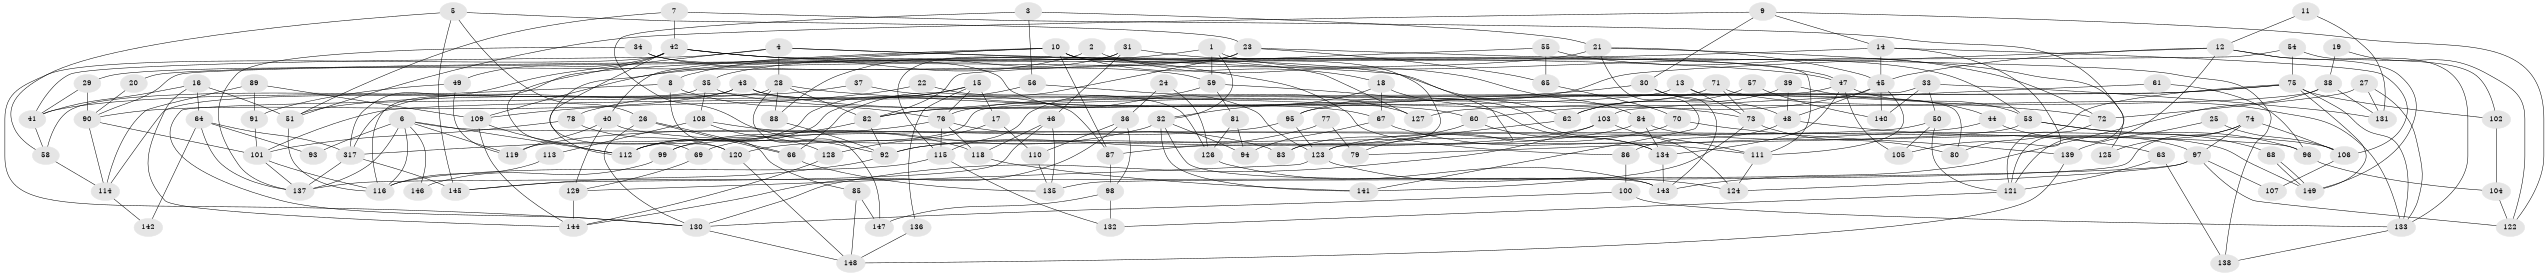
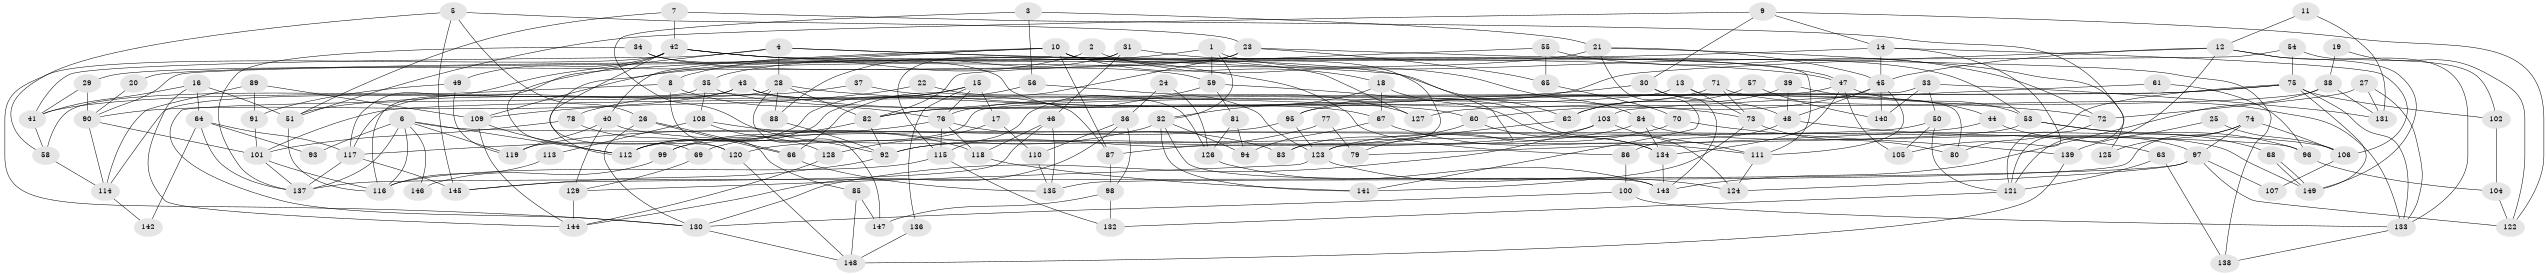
  graph {
    node [color=gray90 style=filled]
    1
    32
    53
    59
    112
    141
    143
    69
    94
    96
    87
    68
    115
    134
    81
    2
    8
    84
    41
    76
    85
    92
    149
    3
    21
    56
    45
    109
    125
    127
    145
    4
    28
    47
    79
-   117 [label=317]
+   117
    82
    72
    88
    114
    147
    58
    105
    99
    137
    5
    23
    26
    29
    65
    66
    138
    130
    6
    93
    116
    119
    146
    104
    7
    42
    51
    121
    62
    49
    86
    120
    132
    83
    118
    148
    9
    14
    30
    122
    20
    106
    48
    10
    18
    35
    40
    111
    67
    124
    108
    129
    98
    11
    12
    131
    95
    133
    140
    60
    123
    13
    73
    80
    90
    107
    15
    17
    78
    136
    110
    128
    101
    16
    64
    144
    142
    135
    19
    38
    22
    126
    70
    24
    36
    25
    139
    27
    63
    31
    46
    33
    50
    34
    113
    37
    39
    44
    97
    91
    100
    43
    54
    75
    102
    55
    57
    61
    103
    71
    74
    77
    89
    1 -- 32
    1 -- 53
    1 -- 59
    1 -- 112
    32 -- 141
    32 -- 143
    32 -- 69
    32 -- 94
    53 -- 96
    53 -- 87
    53 -- 68
    59 -- 115
    59 -- 134
    59 -- 81
    69 -- 129
    96 -- 104
    87 -- 98
    68 -- 149
    68 -- 149
    115 -- 116
    115 -- 132
    134 -- 143
    81 -- 94
    81 -- 126
    2 -- 8
    2 -- 84
    8 -- 41
    8 -- 76
    8 -- 85
    84 -- 134
    84 -- 92
    84 -- 149
    41 -- 58
    76 -- 115
    76 -- 117
    76 -- 83
    76 -- 118
    85 -- 147
    85 -- 148
    92 -- 145
    3 -- 92
    3 -- 21
    3 -- 56
    21 -- 141
    21 -- 45
    21 -- 109
    21 -- 125
    56 -- 112
    56 -- 127
    45 -- 48
    45 -- 111
    45 -- 140
    45 -- 60
    109 -- 112
    109 -- 144
    4 -- 41
    4 -- 28
    4 -- 47
    4 -- 79
    4 -- 117
    28 -- 82
    28 -- 72
    28 -- 88
    28 -- 114
    28 -- 147
    47 -- 53
    47 -- 134
    47 -- 105
    47 -- 99
    117 -- 145
    117 -- 137
    82 -- 92
    82 -- 99
    72 -- 121
    88 -- 92
    114 -- 142
    58 -- 114
    99 -- 146
    5 -- 145
    5 -- 58
    5 -- 23
    5 -- 26
    23 -- 29
    23 -- 65
    23 -- 66
    23 -- 138
    26 -- 66
    26 -- 66
    26 -- 130
    29 -- 41
    29 -- 90
    65 -- 70
    66 -- 135
    130 -- 148
    6 -- 112
    6 -- 96
    6 -- 137
    6 -- 93
    6 -- 116
    6 -- 119
    6 -- 146
    104 -- 122
    7 -- 42
    7 -- 51
    7 -- 121
    42 -- 69
    42 -- 127
    42 -- 130
    42 -- 62
    42 -- 49
    42 -- 86
    42 -- 120
    51 -- 116
    121 -- 132
    62 -- 123
    49 -- 119
    49 -- 91
    86 -- 100
    120 -- 148
    118 -- 141
    9 -- 51
    9 -- 14
    9 -- 30
    9 -- 122
    14 -- 45
    14 -- 105
    14 -- 20
    14 -- 106
    30 -- 143
    30 -- 82
    30 -- 48
    20 -- 90
    106 -- 107
    48 -- 86
    48 -- 63
    10 -- 87
    10 -- 116
    10 -- 83
    10 -- 18
    10 -- 35
    10 -- 40
    10 -- 111
    18 -- 32
    18 -- 67
    18 -- 124
    35 -- 58
    35 -- 67
    35 -- 108
    40 -- 119
    40 -- 106
    40 -- 129
    111 -- 124
    67 -- 94
    67 -- 111
    108 -- 118
    108 -- 128
    108 -- 113
    129 -- 144
    98 -- 147
    98 -- 132
    11 -- 12
    11 -- 131
    12 -- 149
    12 -- 45
    12 -- 121
    12 -- 95
    12 -- 133
    95 -- 119
    95 -- 123
    133 -- 138
    60 -- 134
    60 -- 83
    123 -- 124
    123 -- 129
    13 -- 82
    13 -- 73
    13 -- 80
    73 -- 141
    73 -- 80
    90 -- 114
    90 -- 101
    15 -- 112
    15 -- 76
    15 -- 17
    15 -- 78
    15 -- 136
    17 -- 110
    17 -- 128
    78 -- 120
    78 -- 101
    136 -- 148
    110 -- 135
    128 -- 144
    101 -- 137
    101 -- 116
    16 -- 41
    16 -- 51
    16 -- 64
    16 -- 144
    64 -- 117
    64 -- 137
    64 -- 93
    64 -- 142
    19 -- 122
    19 -- 38
    38 -- 143
    38 -- 127
    38 -- 131
    22 -- 109
    22 -- 126
    126 -- 143
    70 -- 123
    70 -- 139
    24 -- 126
    24 -- 36
    36 -- 98
    36 -- 110
    36 -- 144
    25 -- 106
    25 -- 139
    139 -- 148
    27 -- 72
    27 -- 131
    27 -- 133
    63 -- 138
    63 -- 121
    31 -- 115
    31 -- 47
    31 -- 88
    31 -- 46
    46 -- 145
    46 -- 118
    46 -- 135
    33 -- 130
    33 -- 131
    33 -- 140
    33 -- 50
    50 -- 112
    50 -- 105
    50 -- 121
    34 -- 59
    34 -- 137
    34 -- 123
    113 -- 116
    37 -- 51
    37 -- 73
    39 -- 62
    39 -- 48
    39 -- 44
    44 -- 79
    44 -- 97
    97 -- 137
    97 -- 122
    97 -- 124
    97 -- 107
    91 -- 101
    100 -- 130
    100 -- 133
    43 -- 87
    43 -- 117
    43 -- 60
    43 -- 90
    54 -- 90
    54 -- 75
    54 -- 102
    75 -- 149
    75 -- 95
    75 -- 133
    75 -- 80
    75 -- 101
    75 -- 102
    102 -- 104
    55 -- 82
    55 -- 72
    55 -- 65
    57 -- 62
    57 -- 140
    61 -- 96
    61 -- 103
    103 -- 130
    103 -- 120
    103 -- 111
    71 -- 76
    71 -- 133
    71 -- 73
    74 -- 125
    74 -- 106
    74 -- 135
    74 -- 97
    77 -- 92
    77 -- 79
    89 -- 109
    89 -- 114
    89 -- 91
  }
